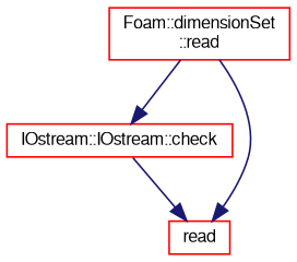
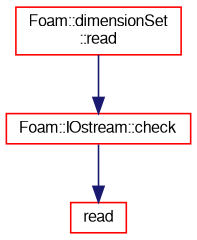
  digraph {
    rankdir=TB
    node [color=red fontname=FreeSans fontsize=10 shape=record]
    edge [color=midnightblue fontname=FreeSans fontsize=10 labelfontname=FreeSans labelfontsize=10 style=solid]
-   n1 [height=0.2 label="IOstream::IOstream::check" width=0.4]
+   n1 [height=0.2 label="Foam::IOstream::check" width=0.4]
    n2 [height=0.2 label=read width=0.4]
    n3 [height=0.2 label="Foam::dimensionSet\l::read" width=0.4]
    n1 -> n2
    n3 -> n1
-   n3 -> n2
  }
